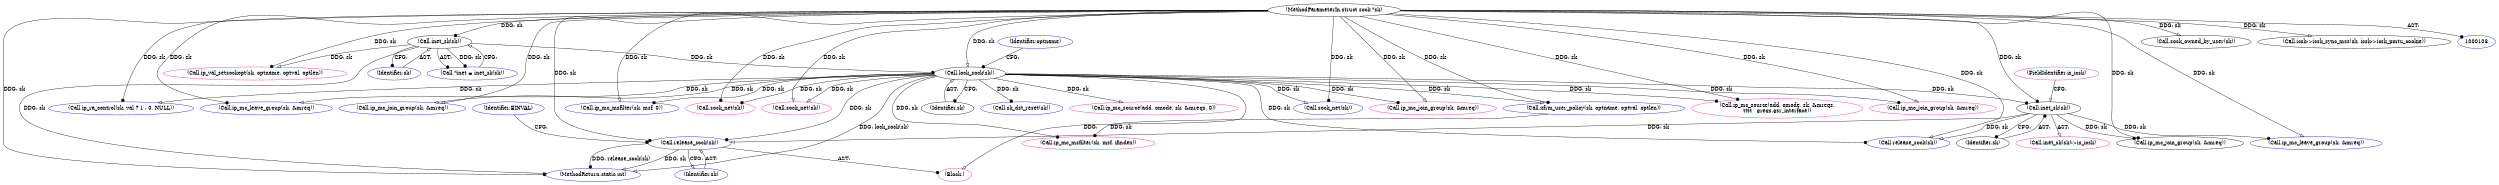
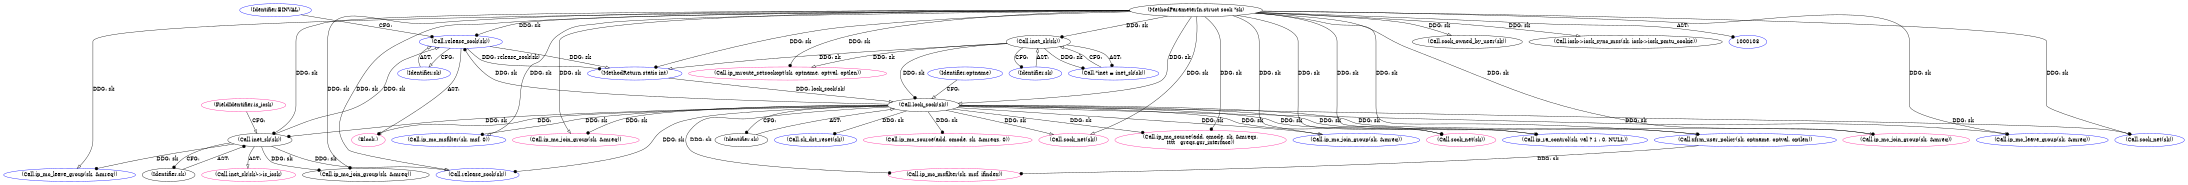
  digraph {
    node [color=blue]
    edge [arrowhead=dot]
    n1 [label="(Call,release_sock(sk))"]
    n2 [color=deeppink label="(Block,)"]
    n3 [label="(Identifier,sk)"]
    n4 [label="(MethodReturn,static int)"]
    n5 [color=black label="(Call,lock_sock(sk))"]
    n6 [color=black label="(Call,inet_sk(sk))"]
    n7 [color=deeppink label="(Call,ip_mc_msfilter(sk, msf, ifindex))"]
    n8 [color=deeppink label="(Call,sock_net(sk))"]
    n9 [color=black label="(Identifier,sk)"]
    n10 [label="(Call,ip_mc_msfilter(sk, msf, 0))"]
    n11 [color=deeppink label="(Call,ip_mc_join_group(sk, &mreq))"]
    n12 [color=deeppink label="(Call,sock_net(sk))"]
    n13 [label="(Call,ip_ra_control(sk, val ? 1 : 0, NULL))"]
    n14 [label="(Call,ip_mc_leave_group(sk, &mreq))"]
    n15 [label="(Call,ip_mc_join_group(sk, &mreq))"]
    n16 [label="(Call,sk_dst_reset(sk))"]
    n17 [label="(Call,sock_net(sk))"]
    n18 [color=deeppink label="(Call,ip_mc_source(add, omode, sk, &mreqs,\n\t\t\t\t   greqs.gsr_interface))"]
    n19 [color=deeppink label="(Call,ip_mc_source(add, omode, sk, &mreqs, 0))"]
    n20 [label="(Call,xfrm_user_policy(sk, optname, optval, optlen))"]
    n21 [label="(Call,release_sock(sk))"]
    n22 [color=deeppink label="(Call,ip_mc_join_group(sk, &mreq))"]
    n23 [color=black label="(Call,ip_mc_join_group(sk, &mreq))"]
    n24 [label="(Call,ip_mc_leave_group(sk, &mreq))"]
    n25 [color=black label="(Identifier,sk)"]
    n26 [color=deeppink label="(Call,inet_sk(sk)->is_icsk)"]
    n27 [color=black label="(Call,inet_sk(sk))"]
    n28 [label="(Call,*inet = inet_sk(sk))"]
-   n29 [color=deeppink label="(Call,ip_val_setsockopt(sk, optname, optval, optlen))"]
+   n29 [color=deeppink label="(Call,ip_mroute_setsockopt(sk, optname, optval, optlen))"]
    n30 [label="(Identifier,sk)"]
    n31 [color=black label="(MethodParameterIn,struct sock *sk)"]
    n32 [color=black label="(Call,sock_owned_by_user(sk))"]
    n33 [color=black label="(Call,icsk->icsk_sync_mss(sk, icsk->icsk_pmtu_cookie))"]
    1000108
    n35 [label="(Identifier,optname)"]
    n36 [color=deeppink label="(FieldIdentifier,is_icsk)"]
    n37 [label="(Identifier,EINVAL)"]
    n1 -> n2 [label="AST: "]
    n1 -> n3 [arrowhead=onormal label="CFG: "]
    n1 -> n4 [arrowhead=onormal label="DDG: sk"]
    n1 -> n4 [label="DDG: release_sock(sk)"]
    n3 -> n1 [arrowhead=onormal label="AST: "]
    n5 -> n1 [label="DDG: sk"]
    n5 -> n2 [arrowhead=onormal label="DDG: "]
-   n5 -> n4 [arrowhead=onormal label="DDG: lock_sock(sk)"]
+   n4 -> n5 [arrowhead=onormal label="DDG: lock_sock(sk)"]
    n5 -> n6 [label="DDG: sk"]
    n5 -> n7 [label="DDG: sk"]
    n5 -> n8 [arrowhead=onormal label="DDG: sk"]
    n5 -> n9 [label="CFG: "]
    n5 -> n10 [label="DDG: sk"]
    n5 -> n11 [label="DDG: sk"]
    n5 -> n12 [label="DDG: sk"]
    n5 -> n13 [arrowhead=onormal label="DDG: sk"]
    n5 -> n14 [arrowhead=onormal label="DDG: sk"]
    n5 -> n15 [arrowhead=onormal label="DDG: sk"]
    n5 -> n16 [label="DDG: sk"]
    n5 -> n17 [arrowhead=onormal label="DDG: sk"]
    n5 -> n18 [label="DDG: sk"]
-   n5 -> n19 [arrowhead=onormal label="DDG: sk"]
+   n5 -> n19 [label="DDG: sk"]
    n5 -> n20 [arrowhead=onormal label="DDG: sk"]
    n5 -> n21 [label="DDG: sk"]
    n5 -> n22 [label="DDG: sk"]
    n6 -> n1 [arrowhead=onormal label="DDG: sk"]
    n6 -> n21 [arrowhead=onormal label="DDG: sk"]
    n6 -> n23 [label="DDG: sk"]
    n6 -> n24 [label="DDG: sk"]
    n6 -> n25 [label="CFG: "]
    n6 -> n26 [arrowhead=onormal label="AST: "]
    n9 -> n5 [arrowhead=onormal label="AST: "]
    n20 -> n7 [label="DDG: sk"]
    n25 -> n6 [label="AST: "]
    n27 -> n4 [arrowhead=onormal label="DDG: sk"]
    n27 -> n5 [label="DDG: sk"]
    n27 -> n28 [label="AST: "]
    n27 -> n28 [label="DDG: sk"]
    n27 -> n29 [arrowhead=onormal label="DDG: sk"]
    n27 -> n30 [label="CFG: "]
    n28 -> n27 [arrowhead=onormal label="CFG: "]
    n30 -> n27 [arrowhead=onormal label="AST: "]
    n31 -> n1 [label="DDG: sk"]
    n31 -> n4 [label="DDG: sk"]
    n31 -> n5 [arrowhead=onormal label="DDG: sk"]
    n31 -> n6 [label="DDG: sk"]
    n31 -> n8 [arrowhead=onormal label="DDG: sk"]
    n31 -> n10 [arrowhead=onormal label="DDG: sk"]
    n31 -> n11 [arrowhead=onormal label="DDG: sk"]
    n31 -> n12 [label="DDG: sk"]
    n31 -> n13 [label="DDG: sk"]
    n31 -> n14 [label="DDG: sk"]
    n31 -> n15 [arrowhead=onormal label="DDG: sk"]
    n31 -> n17 [label="DDG: sk"]
    n31 -> n18 [label="DDG: sk"]
    n31 -> n20 [label="DDG: sk"]
    n31 -> n21 [arrowhead=onormal label="DDG: sk"]
    n31 -> n22 [arrowhead=onormal label="DDG: sk"]
    n31 -> n23 [label="DDG: sk"]
    n31 -> n24 [arrowhead=onormal label="DDG: sk"]
    n31 -> n27 [label="DDG: sk"]
    n31 -> n29 [label="DDG: sk"]
    n31 -> n32 [arrowhead=onormal label="DDG: sk"]
    n31 -> n33 [arrowhead=onormal label="DDG: sk"]
    n31 -> 1000108 [label="AST: "]
-   n35 -> n5 [label="CFG: "]
+   n35 -> n5 [arrowhead=onormal label="CFG: "]
    n36 -> n6 [arrowhead=onormal label="CFG: "]
    n37 -> n1 [label="CFG: "]
  }
